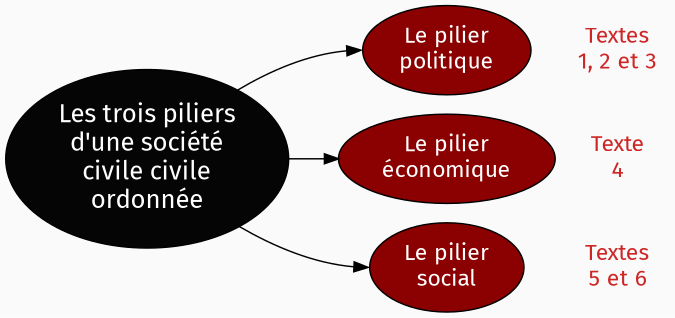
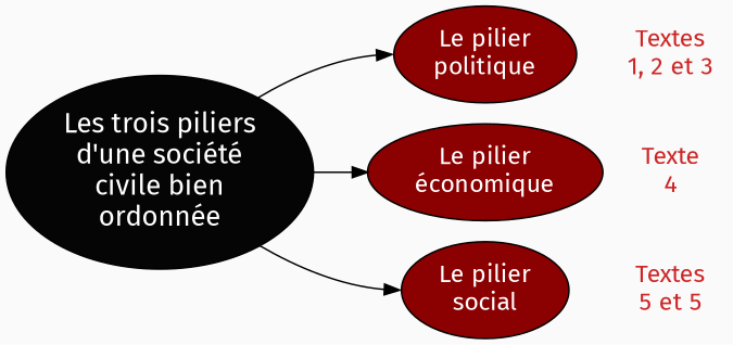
  digraph {
    bgcolor=grey98
    fontname="Fira Sans"
    nodesep=0.2
    rankdir=LR
    ranksep=0.1
    splines=true
    style=filled
    node [fillcolor=red4 fontcolor=white fontname="Fira Sans" fontsize=16 style=filled]
    edge [fontname="Fira Sans" minlen=4]
-   n1 [fillcolor=grey2 fontsize=18 label="Les trois piliers\nd'une société\ncivile civile\nordonnée"]
+   n1 [fillcolor=grey2 fontsize=18 label="Les trois piliers\nd'une société\ncivile bien\nordonnée"]
    n2 [label="Le pilier\npolitique"]
    n3 [label="Le pilier\néconomique"]
    n4 [label="Le pilier\nsocial"]
    n5 [color=grey50 fillcolor=grey98 fontcolor=firebrick3 label="Textes\n1, 2 et 3" shape=plaintext style="filled,rounded"]
    n6 [color=black fillcolor=grey98 fontcolor=firebrick3 label="Texte\n4" shape=plaintext style="filled,rounded"]
-   n7 [color=grey50 fillcolor=grey98 fontcolor=firebrick3 label="Textes\n5 et 6" shape=plaintext style="filled,rounded"]
+   n7 [color=grey50 fillcolor=grey98 fontcolor=firebrick3 label="Textes\n5 et 5" shape=plaintext style="filled,rounded"]
    n1 -> n2 [headport=w]
    n1 -> n3 [headport=w]
    n1 -> n4 [headport=w]
    n2 -> n5 [minlen=1 style=invis]
    n3 -> n6 [minlen=1 style=invis]
    n4 -> n7 [minlen=1 style=invis]
  }
